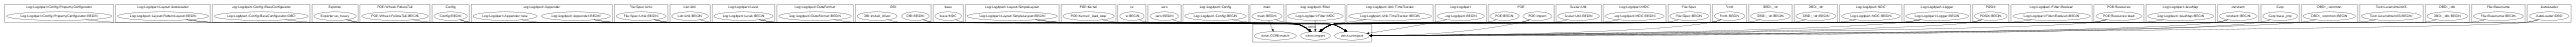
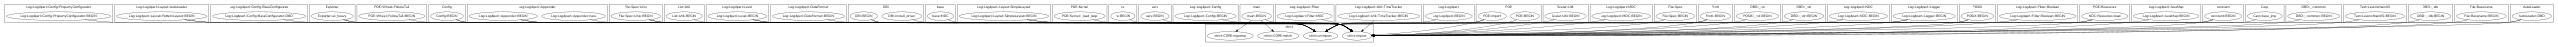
  digraph {
    fontname=Nunito
    node [fontname=Nunito]
    edge [fontname=Nunito]
    "Log::Log4perl::Config::PropertyConfigurator::BEGIN"
    "Log::Log4perl::Layout::PatternLayout::BEGIN"
    n3 [label="Log::Log4perl::Config::BaseConfigurator::DBD"]
    "Exporter::as_heavy"
    "POE::Wheel::FollowTail::BEGIN"
    "Config::BEGIN"
    "Log::Log4perl::Appender::new"
    "Log::Log4perl::Appender::BEGIN"
    "File::Spec::Unix::BEGIN"
    "List::Util::BEGIN"
    "Log::Log4perl::Level::BEGIN"
    "Log::Log4perl::DateFormat::BEGIN"
    "DBI::install_driver"
    "DBI::BEGIN"
    n15 [label="base::MDC"]
    "Log::Log4perl::Layout::SimpleLayout::BEGIN"
    "POE::Kernel::_load_loop"
    "re::BEGIN"
    "vars::BEGIN"
    "Log::Log4perl::Config::BEGIN"
    "main::BEGIN"
    n22 [label="Log::Log4perl::Filter::MDC"]
    "strict::import"
+   "strict::CORE:regcomp"
    "strict::unimport"
    "strict::CORE:match"
    "Log::Log4perl::Util::TimeTracker::BEGIN"
    "Log::Log4perl::BEGIN"
    "POE::BEGIN"
    "POE::import"
    "Scalar::Util::BEGIN"
    "Log::Log4perl::MDC::BEGIN"
    "File::Spec::BEGIN"
    "Fcntl::BEGIN"
-   "DBD::_::st::BEGIN"
+   "DBD::_::st::BEGIN" [label="POSIX::_::st::BEGIN"]
    "DBD::_::dr::BEGIN"
    "Log::Log4perl::NDC::BEGIN"
    "Log::Log4perl::Logger::BEGIN"
    "POSIX::BEGIN"
    "Log::Log4perl::Filter::Boolean::BEGIN"
-   "POE::Resources::load"
+   "POE::Resources::load" [label="NDC::Resources::load"]
    "Log::Log4perl::JavaMap::BEGIN"
    "constant::BEGIN"
    n44 [label="Carp::base_jmp"]
    "DBD::_::common::BEGIN"
    "Text::LevenshteinXS::BEGIN"
    "DBD::_::db::BEGIN"
    "File::Basename::BEGIN"
    n49 [label="AutoLoader::DBD"]
    subgraph cluster_1 {
      label="Log::Log4perl::Config::PropertyConfigurator"
      "Log::Log4perl::Config::PropertyConfigurator::BEGIN"
    }
    subgraph cluster_2 {
      label="Log::Log4perl::Layout::AutoLoader"
      "Log::Log4perl::Layout::PatternLayout::BEGIN"
    }
    subgraph cluster_3 {
      label="Log::Log4perl::Config::BaseConfigurator"
      n3
    }
    subgraph cluster_4 {
      label=Exporter
      "Exporter::as_heavy"
    }
    subgraph cluster_5 {
      label="POE::Wheel::FollowTail"
      "POE::Wheel::FollowTail::BEGIN"
    }
    subgraph cluster_6 {
      label=Config
      "Config::BEGIN"
    }
    subgraph cluster_7 {
      label="Log::Log4perl::Appender"
      "Log::Log4perl::Appender::new"
      "Log::Log4perl::Appender::BEGIN"
    }
    subgraph cluster_8 {
      label="File::Spec::Unix"
      "File::Spec::Unix::BEGIN"
    }
    subgraph cluster_9 {
      label="List::Util"
      "List::Util::BEGIN"
    }
    subgraph cluster_10 {
      label="Log::Log4perl::Level"
      "Log::Log4perl::Level::BEGIN"
    }
    subgraph cluster_11 {
      label="Log::Log4perl::DateFormat"
      "Log::Log4perl::DateFormat::BEGIN"
    }
    subgraph cluster_12 {
      label=DBI
      "DBI::install_driver"
      "DBI::BEGIN"
    }
    subgraph cluster_13 {
      label=base
      n15
    }
    subgraph cluster_14 {
      label="Log::Log4perl::Layout::SimpleLayout"
      "Log::Log4perl::Layout::SimpleLayout::BEGIN"
    }
    subgraph cluster_15 {
      label="POE::Kernel"
      "POE::Kernel::_load_loop"
    }
    subgraph cluster_16 {
      label=re
      "re::BEGIN"
    }
    subgraph cluster_17 {
      label=vars
      "vars::BEGIN"
    }
    subgraph cluster_18 {
      label="Log::Log4perl::Config"
      "Log::Log4perl::Config::BEGIN"
    }
    subgraph cluster_19 {
      label=main
      "main::BEGIN"
    }
    subgraph cluster_20 {
      label="Log::Log4perl::Filter"
      n22
    }
    subgraph cluster_21 {
      label="strict"
      "strict::import"
+     "strict::CORE:regcomp"
      "strict::unimport"
      "strict::CORE:match"
    }
    subgraph cluster_22 {
      label="Log::Log4perl::Util::TimeTracker"
      "Log::Log4perl::Util::TimeTracker::BEGIN"
    }
    subgraph cluster_23 {
      label="Log::Log4perl"
      "Log::Log4perl::BEGIN"
    }
    subgraph cluster_24 {
      label=POE
      "POE::BEGIN"
      "POE::import"
    }
    subgraph cluster_25 {
      label="Scalar::Util"
      "Scalar::Util::BEGIN"
    }
    subgraph cluster_26 {
      label="Log::Log4perl::MDC"
      "Log::Log4perl::MDC::BEGIN"
    }
    subgraph cluster_27 {
      label="File::Spec"
      "File::Spec::BEGIN"
    }
    subgraph cluster_28 {
      label=Fcntl
      "Fcntl::BEGIN"
    }
    subgraph cluster_29 {
      label="DBD::_::st"
      "DBD::_::st::BEGIN"
    }
    subgraph cluster_30 {
      label="DBD::_::dr"
      "DBD::_::dr::BEGIN"
    }
    subgraph cluster_31 {
      label="Log::Log4perl::NDC"
      "Log::Log4perl::NDC::BEGIN"
    }
    subgraph cluster_32 {
      label="Log::Log4perl::Logger"
      "Log::Log4perl::Logger::BEGIN"
    }
    subgraph cluster_33 {
      label=POSIX
      "POSIX::BEGIN"
    }
    subgraph cluster_34 {
      label="Log::Log4perl::Filter::Boolean"
      "Log::Log4perl::Filter::Boolean::BEGIN"
    }
    subgraph cluster_35 {
      label="POE::Resources"
      "POE::Resources::load"
    }
    subgraph cluster_36 {
      label="Log::Log4perl::JavaMap"
      "Log::Log4perl::JavaMap::BEGIN"
    }
    subgraph cluster_37 {
      label=constant
      "constant::BEGIN"
    }
    subgraph cluster_38 {
      label=Carp
      n44
    }
    subgraph cluster_39 {
      label="DBD::_::common"
      "DBD::_::common::BEGIN"
    }
    subgraph cluster_40 {
      label="Text::LevenshteinXS"
      "Text::LevenshteinXS::BEGIN"
    }
    subgraph cluster_41 {
      label="DBD::_::db"
      "DBD::_::db::BEGIN"
    }
    subgraph cluster_42 {
      label="File::Basename"
      "File::Basename::BEGIN"
    }
    subgraph cluster_43 {
      label=AutoLoader
      n49
    }
    "Log::Log4perl::Config::PropertyConfigurator::BEGIN" -> "strict::import"
    "Log::Log4perl::Layout::PatternLayout::BEGIN" -> "strict::import"
    "Log::Log4perl::Layout::PatternLayout::BEGIN" -> "strict::unimport"
    n3 -> "strict::import"
    "Exporter::as_heavy" -> "strict::import"
    "Exporter::as_heavy" -> "strict::unimport"
    "POE::Wheel::FollowTail::BEGIN" -> "strict::import"
    "Config::BEGIN" -> "strict::import"
    "Config::BEGIN" -> "strict::unimport"
    "Log::Log4perl::Appender::new" -> "strict::import"
    "Log::Log4perl::Appender::BEGIN" -> "strict::import"
    "Log::Log4perl::Appender::BEGIN" -> "strict::unimport"
    "File::Spec::Unix::BEGIN" -> "strict::import"
    "File::Spec::Unix::BEGIN" -> "strict::unimport"
    "List::Util::BEGIN" -> "strict::import"
    "Log::Log4perl::Level::BEGIN" -> "strict::import"
    "Log::Log4perl::Level::BEGIN" -> "strict::unimport"
    "Log::Log4perl::DateFormat::BEGIN" -> "strict::import"
    "DBI::install_driver" -> "strict::import"
    "DBI::BEGIN" -> "strict::import"
    "DBI::BEGIN" -> "strict::unimport"
    n15 -> "strict::import"
    "Log::Log4perl::Layout::SimpleLayout::BEGIN" -> "strict::import"
    "Log::Log4perl::Layout::SimpleLayout::BEGIN" -> "strict::unimport"
    "POE::Kernel::_load_loop" -> "strict::import"
    "re::BEGIN" -> "strict::import"
    "vars::BEGIN" -> "strict::import"
    "Log::Log4perl::Config::BEGIN" -> "strict::import"
    "main::BEGIN" -> "strict::import"
+   "main::BEGIN" -> "strict::CORE:regcomp"
    "main::BEGIN" -> "strict::CORE:match"
    n22 -> "strict::import"
    "Log::Log4perl::Util::TimeTracker::BEGIN" -> "strict::import"
    "Log::Log4perl::BEGIN" -> "strict::unimport"
    "POE::BEGIN" -> "strict::import"
    "POE::import" -> "strict::import"
    "POE::import" -> "strict::unimport"
    "Scalar::Util::BEGIN" -> "strict::import"
    "Log::Log4perl::MDC::BEGIN" -> "strict::import"
    "File::Spec::BEGIN" -> "strict::import"
    "Fcntl::BEGIN" -> "strict::import"
    "Fcntl::BEGIN" -> "strict::unimport"
    "DBD::_::st::BEGIN" -> "strict::import"
    "DBD::_::dr::BEGIN" -> "strict::import"
    "Log::Log4perl::NDC::BEGIN" -> "strict::import"
    "Log::Log4perl::Logger::BEGIN" -> "strict::import"
    "Log::Log4perl::Logger::BEGIN" -> "strict::unimport"
    "POSIX::BEGIN" -> "strict::import"
    "POSIX::BEGIN" -> "strict::unimport"
    "Log::Log4perl::Filter::Boolean::BEGIN" -> "strict::import"
    "POE::Resources::load" -> "strict::import"
    "POE::Resources::load" -> "strict::unimport"
    "Log::Log4perl::JavaMap::BEGIN" -> "strict::import"
    "constant::BEGIN" -> "strict::import"
    "constant::BEGIN" -> "strict::unimport"
    n44 -> "strict::unimport"
-   "DBD::_::common::BEGIN" -> "strict::unimport"
+   "DBD::_::common::BEGIN" -> "strict::import"
    "Text::LevenshteinXS::BEGIN" -> "strict::import"
    "DBD::_::db::BEGIN" -> "strict::import"
    "File::Basename::BEGIN" -> "strict::import"
    n49 -> "strict::import"
    n49 -> "strict::unimport"
  }
